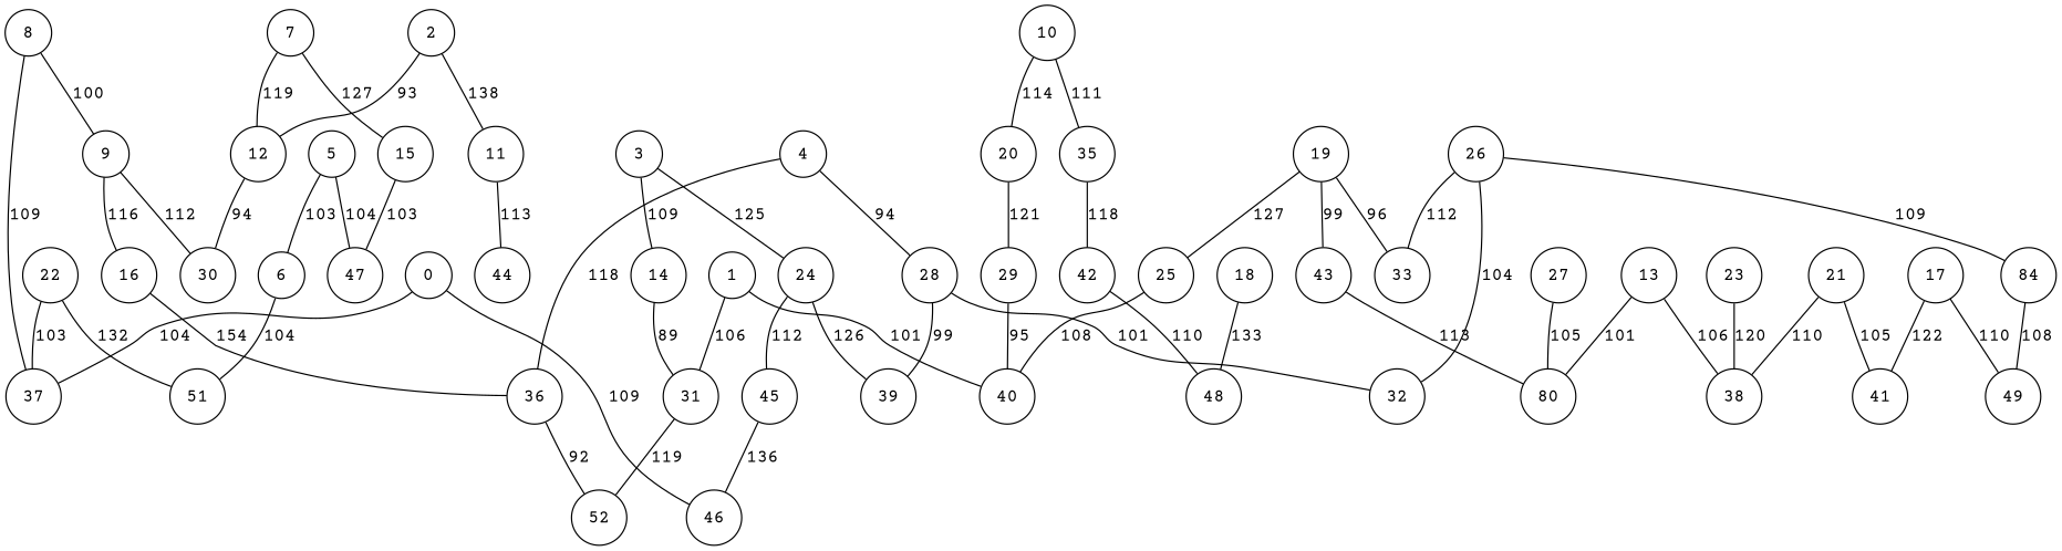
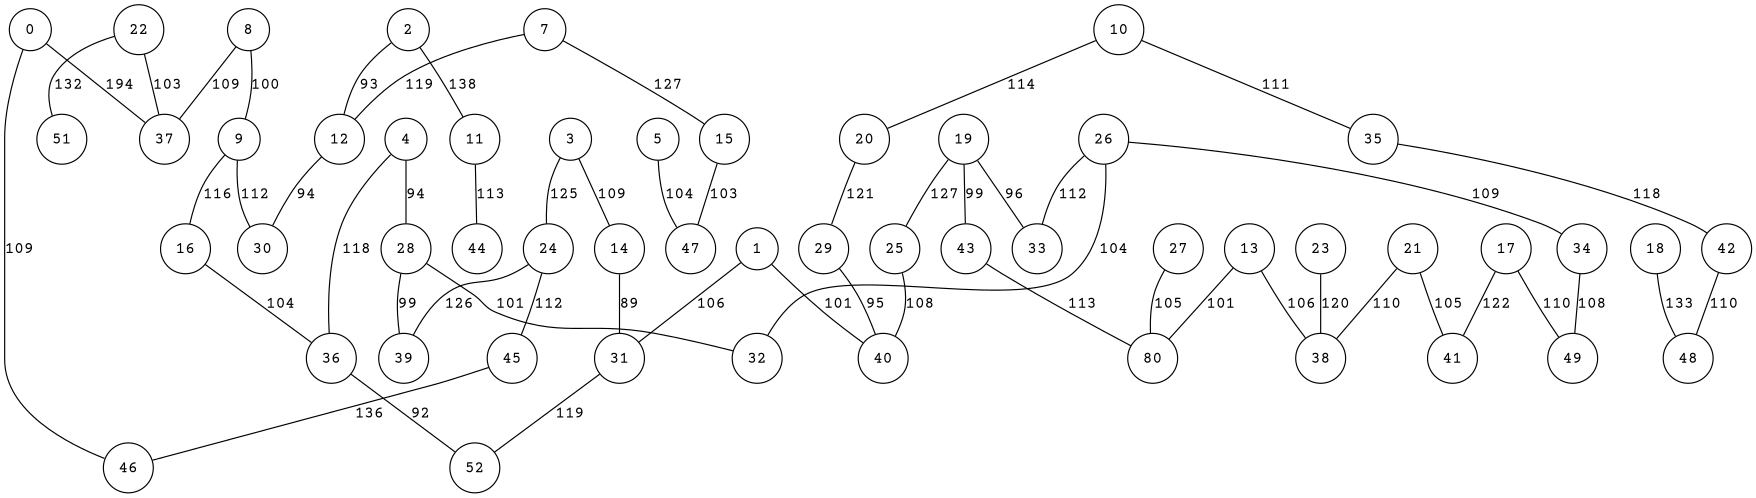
  graph {
    fontname="Courier Prime"
    node [fontname="Courier Prime" shape=circle]
    edge [fontname="Courier Prime"]
    0
    37
    46
    1
    40
    31
    52
    2
    12
    11
    30
    44
    3
    14
    24
    4
    36
    28
    39
    32
    5
-   6
    47
    51
    7
    15
    8
    9
    16
    10
    20
    35
    29
    42
    48
    n36 [label=80]
    13
    38
    17
    49
    41
    18
    19
    25
    43
    33
    21
    22
    23
    45
    26
-   34 [label=84]
+   34
    27
-   0 -- 37 [label=104]
+   0 -- 37 [label=194]
    0 -- 46 [label=109]
    1 -- 40 [label=101]
    1 -- 31 [label=106]
    31 -- 52 [label=119]
    2 -- 12 [label=93]
    2 -- 11 [label=138]
    12 -- 30 [label=94]
    11 -- 44 [label=113]
    3 -- 14 [label=109]
    3 -- 24 [label=125]
    14 -- 31 [label=89]
    24 -- 39 [label=126]
    24 -- 45 [label=112]
    4 -- 36 [label=118]
    4 -- 28 [label=94]
    36 -- 52 [label=92]
    28 -- 39 [label=99]
    28 -- 32 [label=101]
-   5 -- 6 [label=103]
    5 -- 47 [label=104]
-   6 -- 51 [label=104]
    7 -- 12 [label=119]
    7 -- 15 [label=127]
    15 -- 47 [label=103]
    8 -- 37 [label=109]
    8 -- 9 [label=100]
    9 -- 30 [label=112]
    9 -- 16 [label=116]
-   16 -- 36 [label=154]
+   16 -- 36 [label=104]
    10 -- 20 [label=114]
    10 -- 35 [label=111]
    20 -- 29 [label=121]
    35 -- 42 [label=118]
    29 -- 40 [label=95]
    42 -- 48 [label=110]
    13 -- n36 [label=101]
    13 -- 38 [label=106]
    17 -- 49 [label=110]
    17 -- 41 [label=122]
    18 -- 48 [label=133]
    19 -- 25 [label=127]
    19 -- 43 [label=99]
    19 -- 33 [label=96]
    25 -- 40 [label=108]
    43 -- n36 [label=113]
    21 -- 38 [label=110]
    21 -- 41 [label=105]
    22 -- 37 [label=103]
    22 -- 51 [label=132]
    23 -- 38 [label=120]
    45 -- 46 [label=136]
    26 -- 32 [label=104]
    26 -- 33 [label=112]
    26 -- 34 [label=109]
    34 -- 49 [label=108]
    27 -- n36 [label=105]
  }
